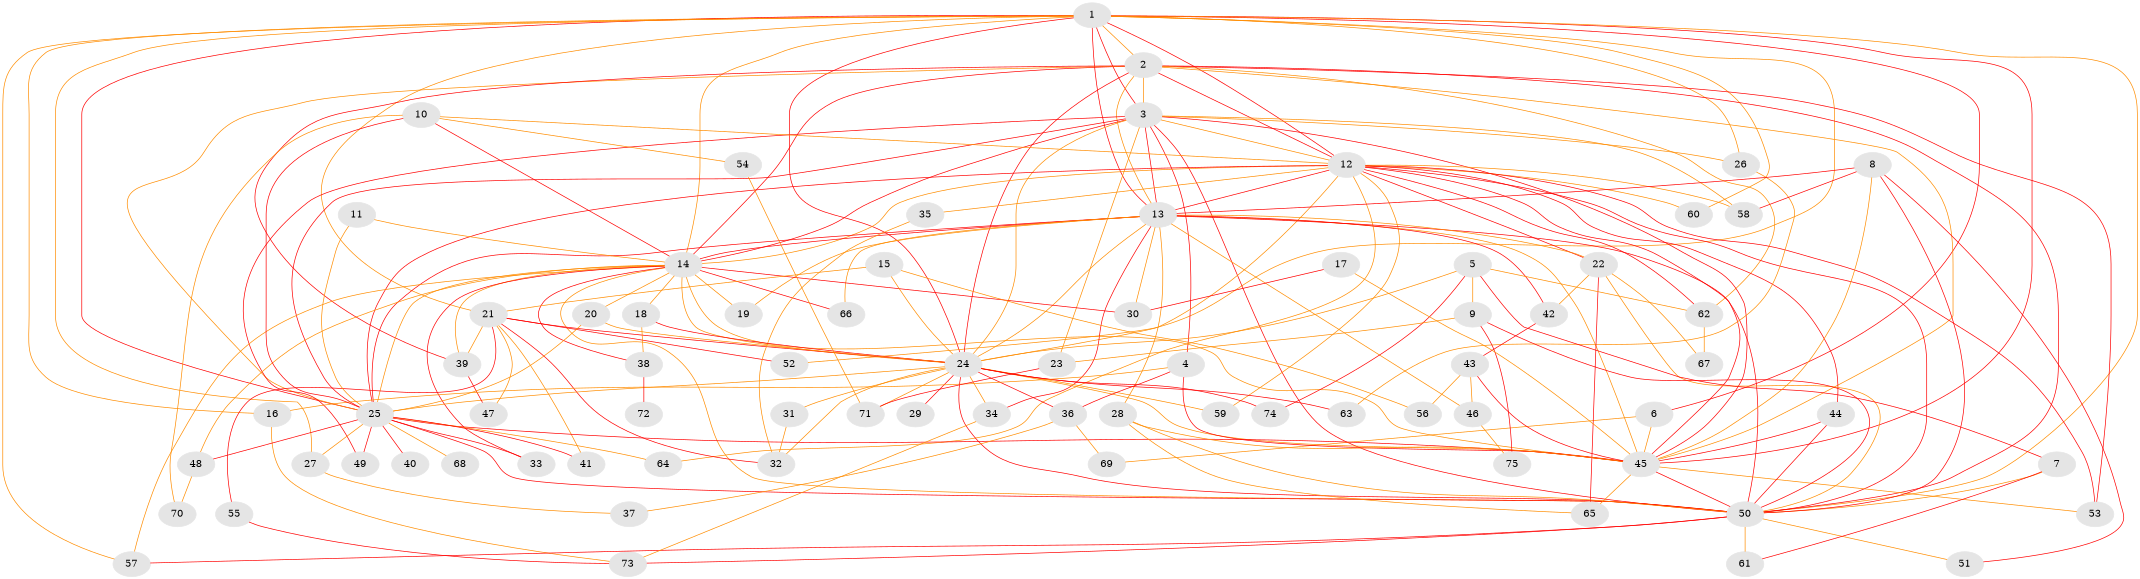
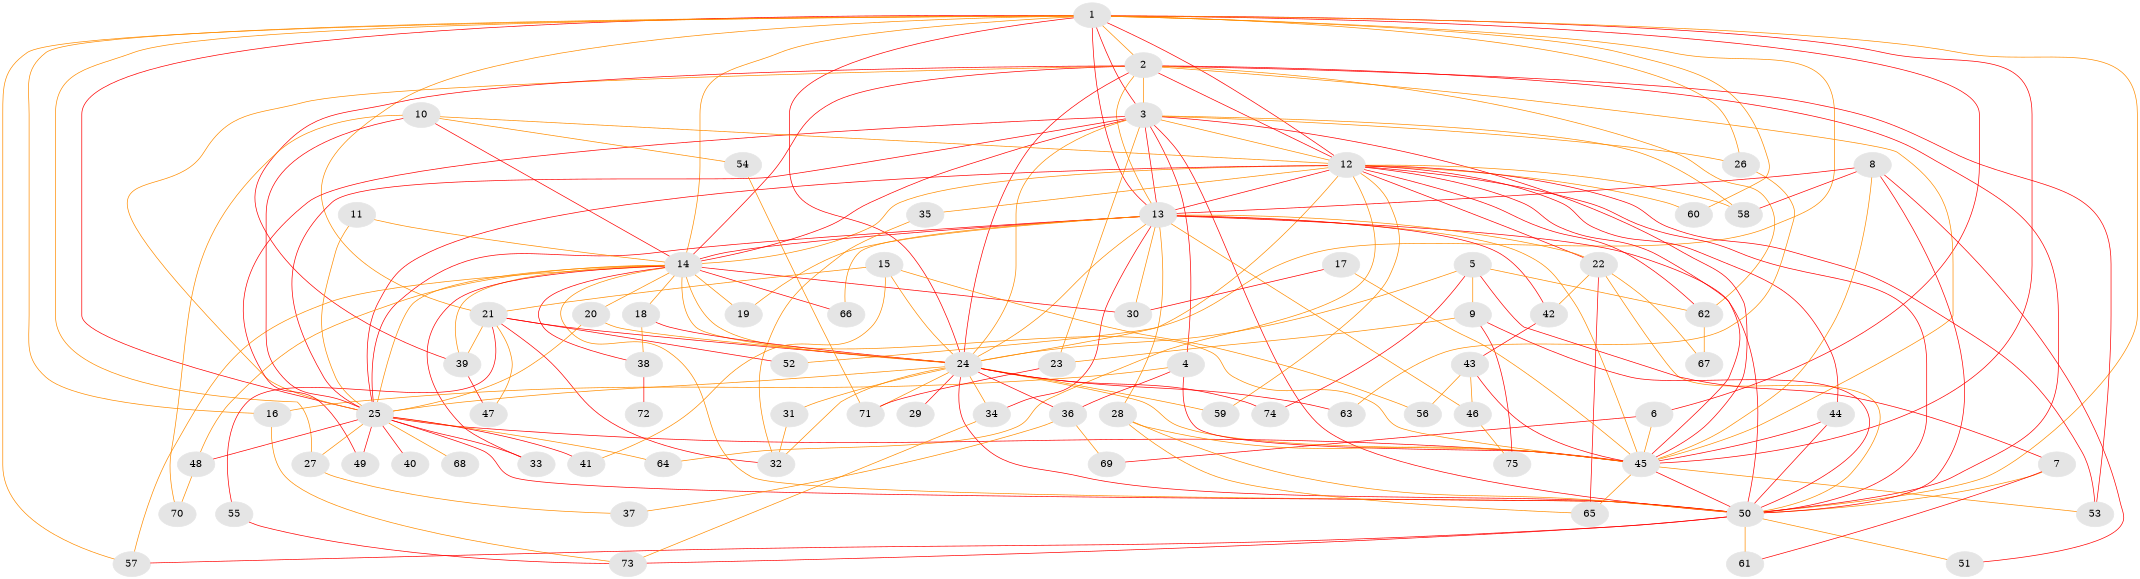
  graph {
    node [color=gray90 style=filled]
    edge [color=darkorange weight=1.0]
    1
    2
    3
    6
    12
    13
    14
    16
    21
    24
    25
    26
    27
    45
    50
    52
    57
    60
    39
    53
    62
    4
    23
    49
    58
    69
    22
    35
    44
    59
    64
    19
    28
    30
    34
    42
    46
    66
    18
    20
    33
    38
    48
    73
    32
    41
    47
    55
    36
    74
    71
    29
    31
    63
    40
    68
    37
    65
    61
    51
    67
    5
    7
    9
    75
    8
    10
    54
    70
    11
    43
    72
    15
    56
    17
    1 -- 2
    1 -- 3 [color=red]
    1 -- 6 [color=red]
    1 -- 12 [color=red]
    1 -- 13 [color=red]
    1 -- 14
    1 -- 16
    1 -- 21 [weight=2.0]
    1 -- 24 [color=red]
    1 -- 25 [color=red]
    1 -- 26
    1 -- 27
    1 -- 45 [color=red]
    1 -- 50
    1 -- 52
    1 -- 57
    1 -- 60
    2 -- 3
    2 -- 12 [color=red]
    2 -- 13 [weight=2.0]
    2 -- 14 [color=red]
    2 -- 24 [color=red]
    2 -- 25
    2 -- 45
    2 -- 50 [color=red]
    2 -- 39 [color=red]
    2 -- 53 [color=red]
    2 -- 62
    3 -- 12
    3 -- 13 [color=red]
    3 -- 14 [color=red weight=2.0]
    3 -- 24
    3 -- 25 [color=red weight=2.0]
    3 -- 26 [weight=2.0]
    3 -- 45 [color=red]
    3 -- 50 [color=red]
    3 -- 4 [color=red]
    3 -- 23
    3 -- 49 [color=red]
    3 -- 58
    6 -- 45
-   6 -- 69
+   6 -- 69 [color=red]
    12 -- 13 [color=red weight=2.0]
    12 -- 14
    12 -- 24
    12 -- 25 [color=red]
    12 -- 45 [color=red]
    12 -- 50 [color=red]
    12 -- 60
    12 -- 53 [color=red]
    12 -- 62 [color=red]
    12 -- 58
    12 -- 22 [color=red]
    12 -- 35
    12 -- 44 [color=red]
    12 -- 59
    12 -- 64
    13 -- 14 [color=red]
    13 -- 24
    13 -- 25 [color=red]
    13 -- 45
    13 -- 50 [color=red weight=2.0]
    13 -- 22
    13 -- 19
    13 -- 28
    13 -- 30
    13 -- 34 [color=red]
    13 -- 42 [color=red]
    13 -- 46
    13 -- 66
    14 -- 24
    14 -- 25
    14 -- 45
    14 -- 50
    14 -- 57
    14 -- 39
    14 -- 19
    14 -- 30 [color=red weight=2.0]
    14 -- 66 [color=red weight=2.0]
    14 -- 18
    14 -- 20
    14 -- 33 [color=red]
    14 -- 38 [color=red]
    14 -- 48
    16 -- 73
    21 -- 24 [color=red]
    21 -- 52 [color=red]
    21 -- 39
    21 -- 32 [color=red]
-   21 -- 41 [weight=2.0]
+   15 -- 41 [weight=2.0]
    21 -- 47
    21 -- 55 [color=red]
    24 -- 25
    24 -- 45 [weight=2.0]
    24 -- 50 [color=red]
    24 -- 59
    24 -- 34
    24 -- 32
    24 -- 36 [color=red]
    24 -- 74 [color=red weight=2.0]
    24 -- 71
    24 -- 29 [color=red]
    24 -- 31
    24 -- 63 [color=red]
    25 -- 27
    25 -- 45 [color=red]
    25 -- 50 [color=red]
    25 -- 49 [color=red]
    25 -- 64
    25 -- 33 [color=red]
    25 -- 48 [color=red]
    25 -- 41 [color=red]
    25 -- 40 [color=red]
    25 -- 68
    26 -- 63
    27 -- 37
    45 -- 50 [color=red weight=2.0]
    45 -- 53
    45 -- 65
    50 -- 57 [color=red]
    50 -- 73 [color=red]
    50 -- 61 [weight=2.0]
    50 -- 51
    39 -- 47 [color=red]
    62 -- 67
    4 -- 16
    4 -- 45 [color=red]
    4 -- 36 [color=red]
    23 -- 71 [color=red]
    22 -- 50
    22 -- 42
    22 -- 65 [color=red]
    22 -- 67
    35 -- 32
    44 -- 45 [color=red]
    44 -- 50 [color=red]
    28 -- 45
    28 -- 50
    28 -- 65
    34 -- 73
    42 -- 43 [color=red]
    46 -- 75
    18 -- 24 [color=red]
    18 -- 38
    20 -- 24
    20 -- 25
    38 -- 72 [color=red]
    48 -- 70
    55 -- 73 [color=red]
    36 -- 69
    36 -- 37
    31 -- 32
    5 -- 24
    5 -- 62
    5 -- 74 [color=red]
    5 -- 7 [color=red]
    5 -- 9
    7 -- 50
    7 -- 61 [color=red]
    9 -- 50 [color=red]
    9 -- 23
    9 -- 75 [color=red]
    8 -- 13 [color=red]
    8 -- 45
    8 -- 50 [color=red]
    8 -- 58 [color=red]
    8 -- 51 [color=red]
    10 -- 12
    10 -- 14 [color=red]
    10 -- 25 [color=red]
    10 -- 54
    10 -- 70
    54 -- 71
    11 -- 14
    11 -- 25
    43 -- 45 [color=red]
    43 -- 46
    43 -- 56
    15 -- 21
    15 -- 24
    15 -- 56
    17 -- 45
    17 -- 30 [color=red]
  }
